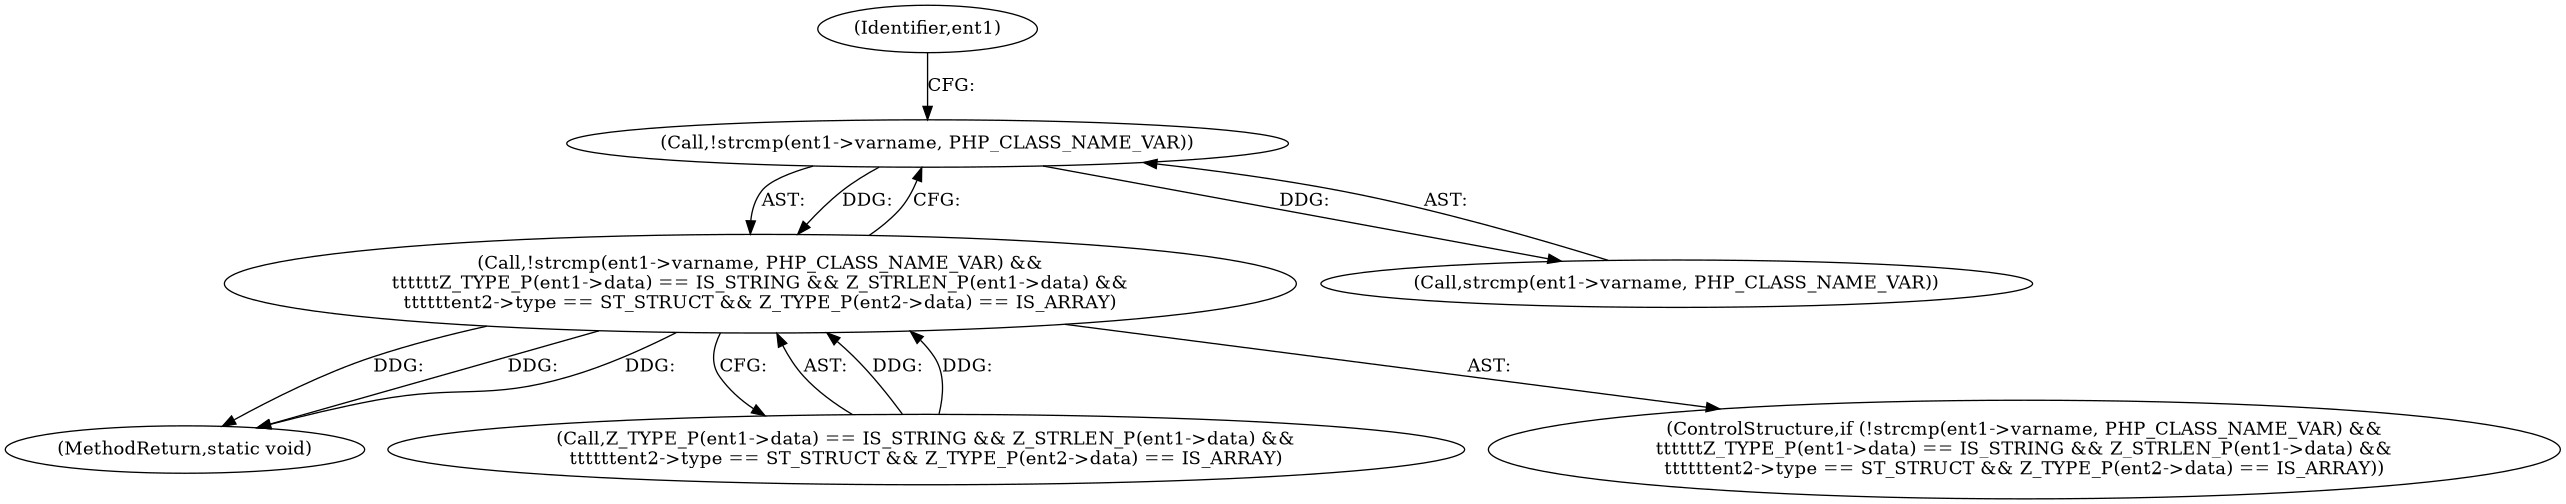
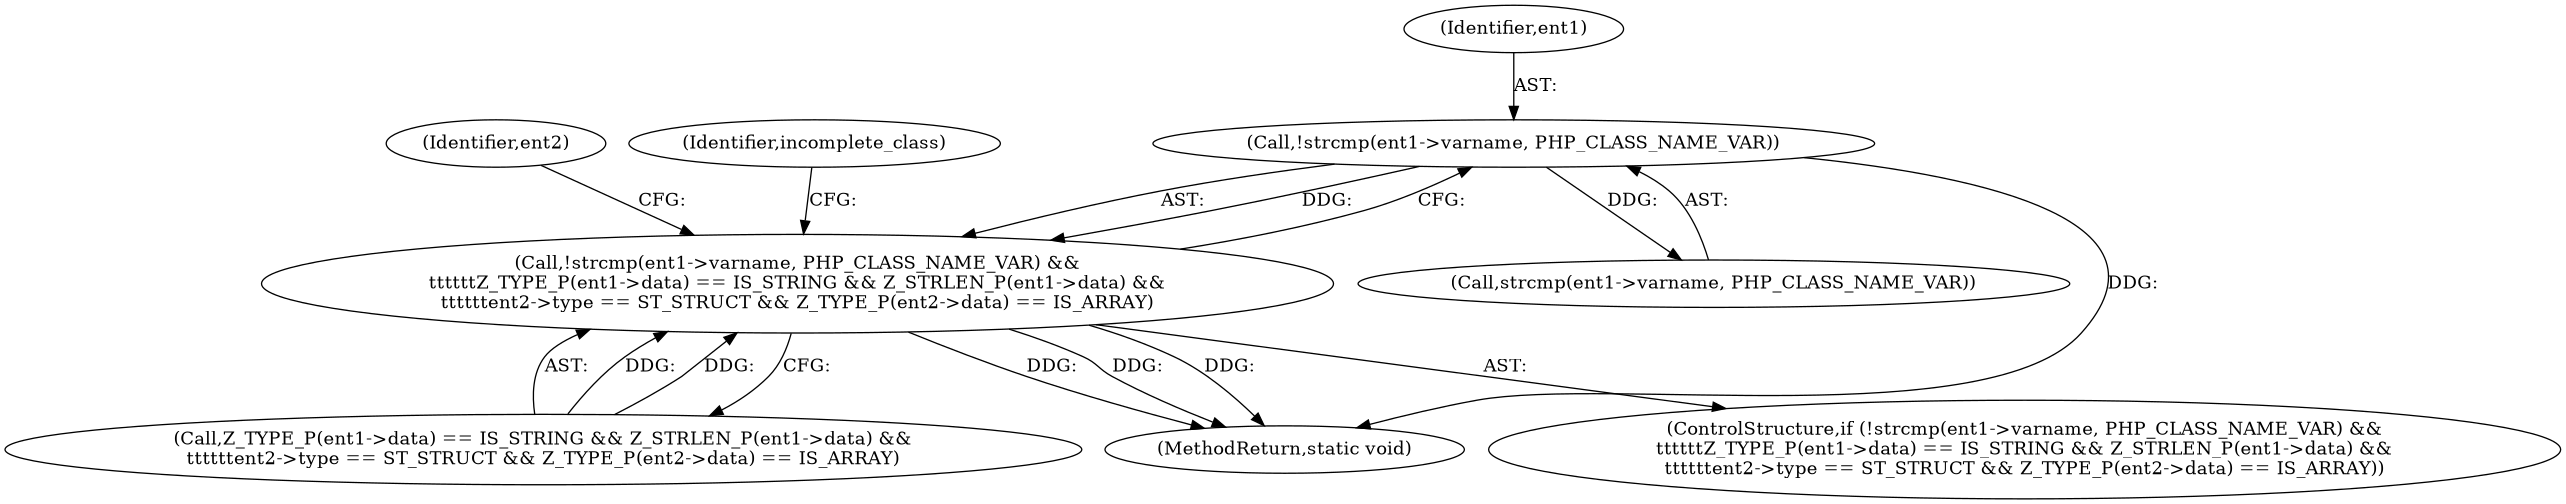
  digraph {
    n1 [label="(Call,!strcmp(ent1->varname, PHP_CLASS_NAME_VAR))"]
    n2 [label="(Call,!strcmp(ent1->varname, PHP_CLASS_NAME_VAR) &&\n\t\t\t\t\t\tZ_TYPE_P(ent1->data) == IS_STRING && Z_STRLEN_P(ent1->data) &&\n\t\t\t\t\t\tent2->type == ST_STRUCT && Z_TYPE_P(ent2->data) == IS_ARRAY)"]
    n3 [label="(Call,strcmp(ent1->varname, PHP_CLASS_NAME_VAR))"]
    n4 [label="(MethodReturn,static void)"]
    n5 [label="(Call,Z_TYPE_P(ent1->data) == IS_STRING && Z_STRLEN_P(ent1->data) &&\n\t\t\t\t\t\tent2->type == ST_STRUCT && Z_TYPE_P(ent2->data) == IS_ARRAY)"]
    n6 [label="(ControlStructure,if (!strcmp(ent1->varname, PHP_CLASS_NAME_VAR) &&\n\t\t\t\t\t\tZ_TYPE_P(ent1->data) == IS_STRING && Z_STRLEN_P(ent1->data) &&\n\t\t\t\t\t\tent2->type == ST_STRUCT && Z_TYPE_P(ent2->data) == IS_ARRAY))"]
    n7 [label="(Identifier,ent1)"]
+   n8 [label="(Identifier,ent2)"]
+   n9 [label="(Identifier,incomplete_class)"]
    n1 -> n2 [label="AST: "]
    n1 -> n2 [label="DDG: "]
    n1 -> n3 [label="DDG: "]
+   n1 -> n4 [label="DDG: "]
    n2 -> n1 [label="CFG: "]
    n2 -> n4 [label="DDG: "]
    n2 -> n4 [label="DDG: "]
    n2 -> n4 [label="DDG: "]
    n2 -> n5 [label="CFG: "]
    n2 -> n6 [label="AST: "]
    n3 -> n1 [label="AST: "]
    n5 -> n2 [label="AST: "]
    n5 -> n2 [label="DDG: "]
    n5 -> n2 [label="DDG: "]
-   n7 -> n1 [label="CFG: "]
+   n7 -> n1 [label="AST: "]
+   n8 -> n2 [label="CFG: "]
+   n9 -> n2 [label="CFG: "]
  }
